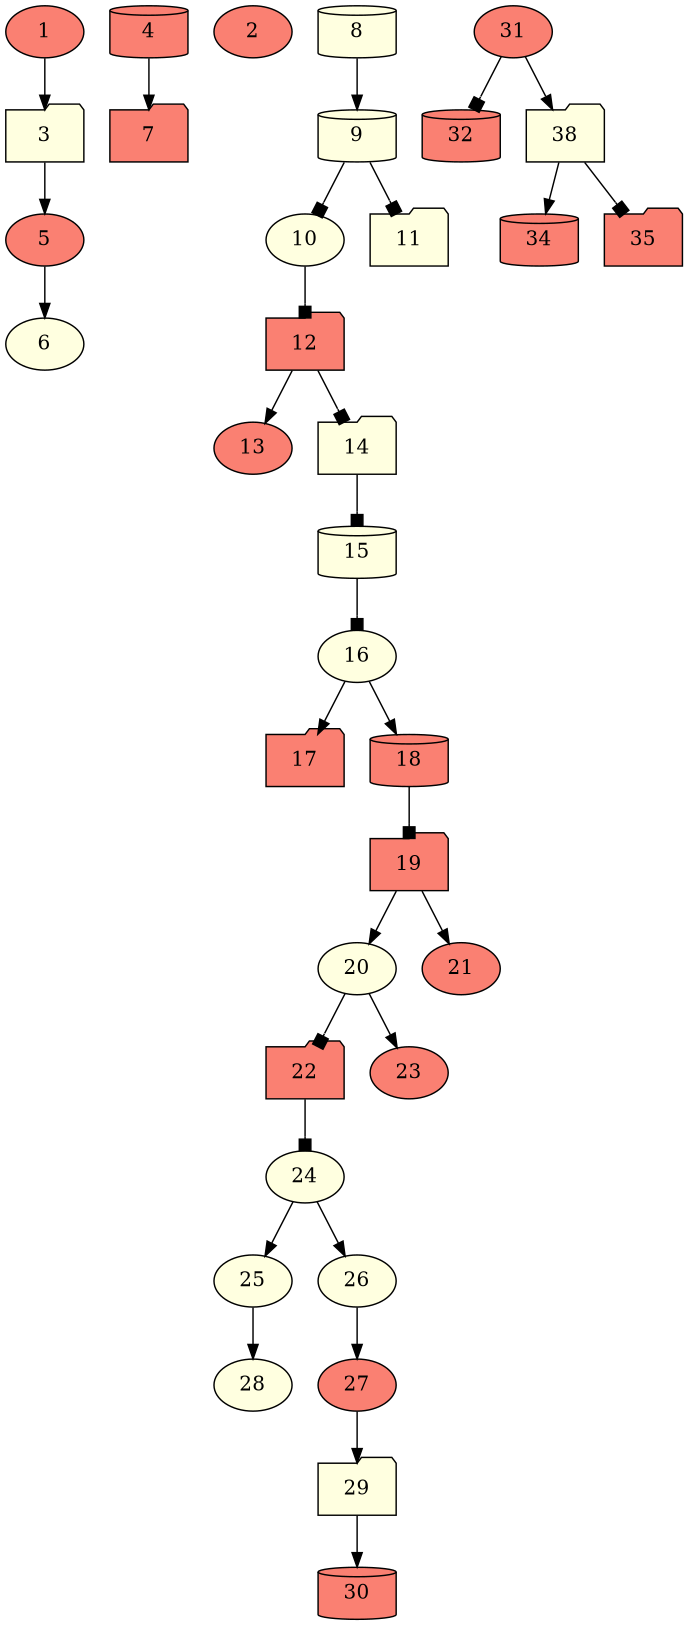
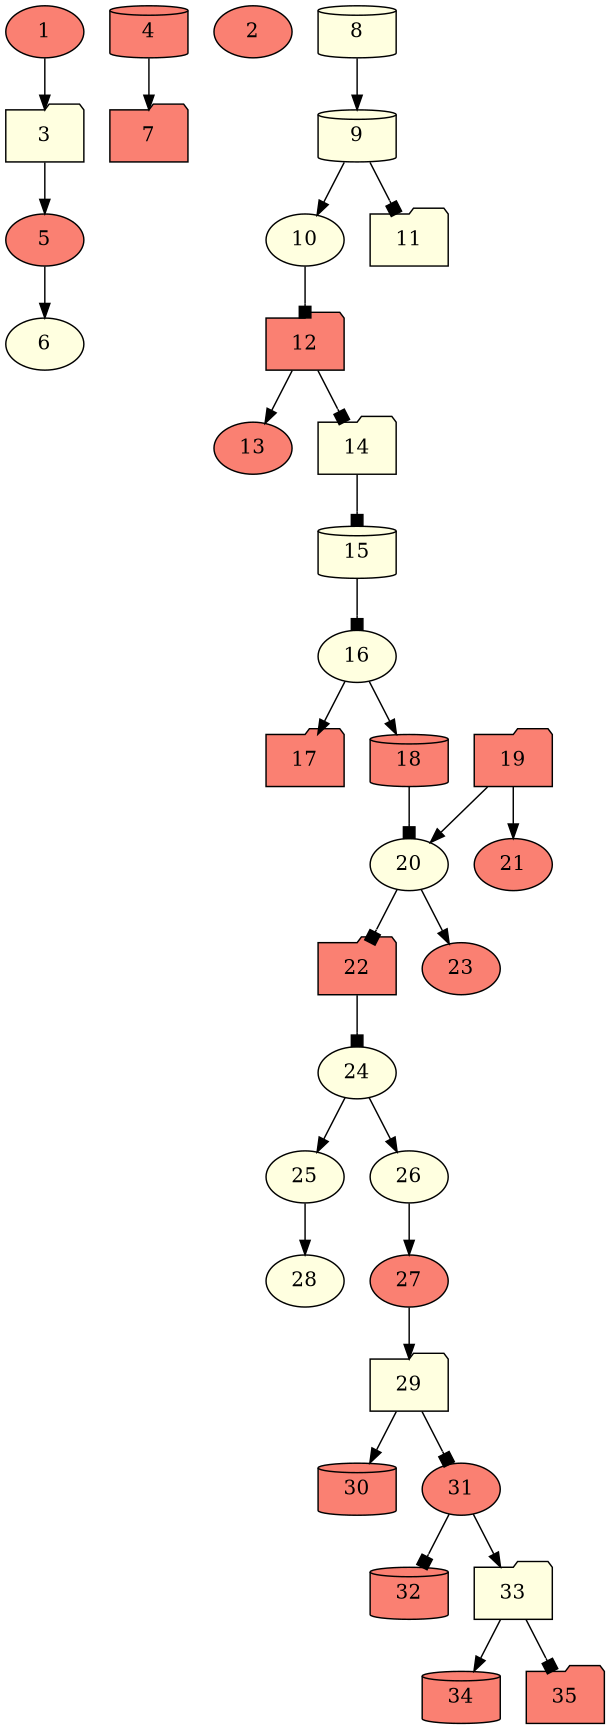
  digraph {
    node [alpha=0.12 fillcolor=salmon shape=ellipse style=filled]
    edge [arrowhead=normal]
    1 [expect_size=47459328]
    3 [alpha=0.10 expect_size=50468864 fillcolor=lightyellow shape=folder]
    5 [alpha=0.14 expect_size=14821376]
    4 [alpha=0.08 expect_size=35568640 shape=cylinder]
    7 [alpha=0.04 expect_size=27409408 shape=folder]
    6 [alpha=0.08 expect_size=8103936 fillcolor=lightyellow]
    2 [alpha=0.04 expect_size=44106752]
    8 [alpha=0.04 expect_size=39819264 fillcolor=lightyellow shape=cylinder]
    9 [alpha=0.01 expect_size=43761664 fillcolor=lightyellow shape=cylinder]
    10 [alpha=0.14 expect_size=49802240 fillcolor=lightyellow]
    11 [alpha=0.01 expect_size=46319616 fillcolor=lightyellow shape=folder]
    12 [expect_size=26393600 shape=folder]
    13 [alpha=0.16 expect_size=36741120]
    14 [alpha=0.01 expect_size=13956096 fillcolor=lightyellow shape=folder]
    15 [alpha=0.15 expect_size=32380928 fillcolor=lightyellow shape=cylinder]
    16 [alpha=0.17 expect_size=18969600 fillcolor=lightyellow]
    17 [alpha=0.19 expect_size=38422528 shape=folder]
    18 [alpha=0.13 expect_size=48613376 shape=cylinder]
    19 [alpha=0.17 expect_size=11367424 shape=folder]
    20 [alpha=0.19 expect_size=13140992 fillcolor=lightyellow]
    21 [alpha=0.20 expect_size=46487552]
    22 [alpha=0.17 expect_size=49801216 shape=folder]
    23 [alpha=0.13 expect_size=30481408]
    24 [alpha=0.02 expect_size=19909632 fillcolor=lightyellow]
    25 [alpha=0.15 expect_size=22294528 fillcolor=lightyellow]
    26 [alpha=0.09 expect_size=11217920 fillcolor=lightyellow]
    28 [alpha=0.10 expect_size=48949248 fillcolor=lightyellow]
    27 [expect_size=51093504]
    29 [alpha=0.05 expect_size=31478784 fillcolor=lightyellow shape=folder]
    30 [alpha=0.18 expect_size=24200192 shape=cylinder]
    31 [alpha=0.09 expect_size=22805504]
    32 [alpha=0.09 expect_size=22327296 shape=cylinder]
-   33 [alpha=0.02 expect_size=14441472 fillcolor=lightyellow shape=folder label=38]
+   33 [alpha=0.02 expect_size=14441472 fillcolor=lightyellow shape=folder]
    34 [alpha=0.19 expect_size=44377088 shape=cylinder]
    35 [alpha=0.07 expect_size=48088064 shape=folder]
    1 -> 3
    3 -> 5
    5 -> 6
    4 -> 7
    8 -> 9
-   9 -> 10 [arrowhead=box]
+   9 -> 10
    9 -> 11 [arrowhead=box]
    10 -> 12 [arrowhead=box]
    12 -> 13
    12 -> 14 [arrowhead=box]
    14 -> 15 [arrowhead=box]
    15 -> 16 [arrowhead=box]
    16 -> 17
    16 -> 18
-   18 -> 19 [arrowhead=box]
+   18 -> 20 [arrowhead=box]
    19 -> 20
    19 -> 21
    20 -> 22 [arrowhead=box]
    20 -> 23
    22 -> 24 [arrowhead=box]
    24 -> 25
    24 -> 26
    25 -> 28
    26 -> 27
    27 -> 29
    29 -> 30
+   29 -> 31 [arrowhead=box]
    31 -> 32 [arrowhead=box]
    31 -> 33
    33 -> 34
    33 -> 35 [arrowhead=box]
  }
